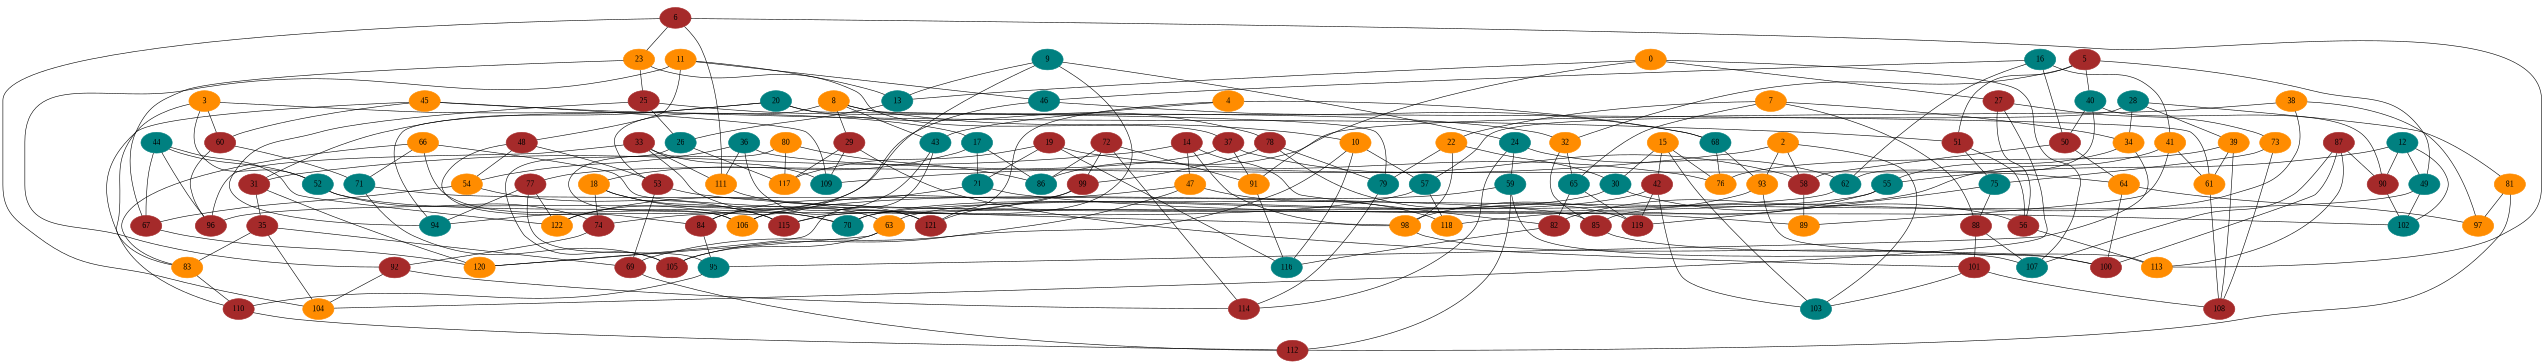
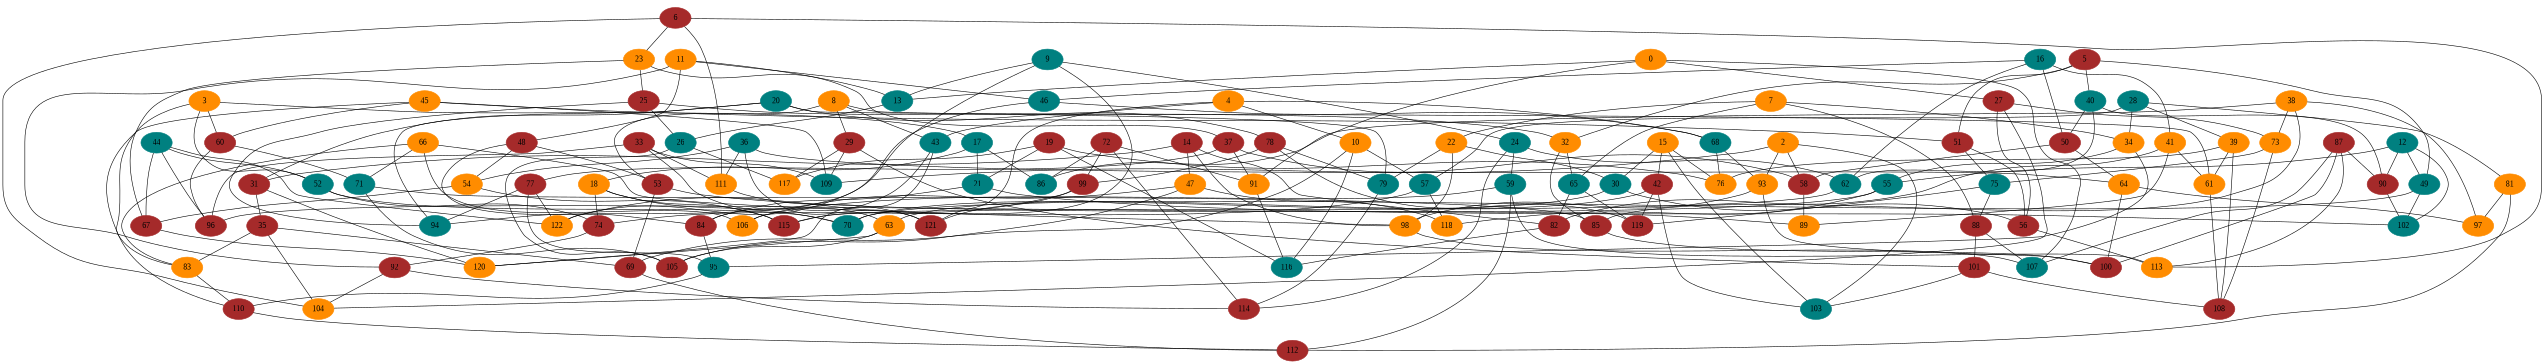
  graph {
    fontname="Liberation Serif"
    node [color=brown fontname="Liberation Serif" style=filled]
    edge [fontname="Liberation Serif"]
    n1 [color=darkorange label=0]
    13 [color=teal]
    27
    91 [color=darkorange]
    107 [color=teal]
    26 [color=teal]
    104 [color=darkorange]
    56
    73 [color=darkorange]
    116 [color=teal]
    2 [color=darkorange]
    58
    93 [color=darkorange]
    103 [color=teal]
    109 [color=teal]
    89 [color=darkorange]
    98 [color=darkorange]
    100
    3 [color=darkorange]
    17 [color=teal]
    52 [color=teal]
    60
    83 [color=darkorange]
    18 [color=darkorange]
    21 [color=teal]
    86 [color=teal]
    70 [color=teal]
    74
    96
    71 [color=teal]
    110
    4 [color=darkorange]
    10 [color=darkorange]
    43 [color=teal]
    68 [color=teal]
    121
    57 [color=teal]
    69
    84
    120 [color=darkorange]
    76 [color=darkorange]
    32 [color=darkorange]
    5
    40 [color=teal]
    49 [color=teal]
    51
    65 [color=teal]
    85
    90
    50
    62 [color=teal]
    102 [color=teal]
    75 [color=teal]
    23 [color=darkorange]
    6
    111 [color=darkorange]
    113 [color=darkorange]
    25
    37
    67
    7 [color=darkorange]
    22 [color=darkorange]
    34 [color=darkorange]
    88
    79 [color=teal]
    30 [color=teal]
    55 [color=teal]
    95 [color=teal]
    82
    119
    101
    8 [color=darkorange]
    29
    53
    117 [color=darkorange]
    114
    9 [color=teal]
    24 [color=teal]
    115
    122 [color=darkorange]
    59 [color=teal]
    118 [color=darkorange]
    112
    11 [color=darkorange]
    46 [color=teal]
    48
    92
    94 [color=teal]
    54 [color=darkorange]
    12 [color=teal]
    105
    14
    31
    47 [color=darkorange]
    35
    106 [color=darkorange]
    15 [color=darkorange]
    42
    63 [color=darkorange]
    16 [color=teal]
    41 [color=darkorange]
    61 [color=darkorange]
    64 [color=darkorange]
    19
    20 [color=teal]
    78
    108
    99
    77
    28 [color=teal]
    39 [color=darkorange]
    81 [color=darkorange]
    97 [color=darkorange]
    33
    36 [color=teal]
    38 [color=darkorange]
    44 [color=teal]
    45 [color=darkorange]
    66 [color=darkorange]
    72
-   80 [color=darkorange]
    87
    n1 -- 13
    n1 -- 27
    n1 -- 91
    n1 -- 107
    13 -- 26
    27 -- 104
    27 -- 56
    27 -- 73
    91 -- 116
    26 -- 117
    26 -- 105
    56 -- 113
    73 -- 75
    73 -- 108
    2 -- 58
    2 -- 93
    2 -- 103
    2 -- 109
    58 -- 89
    93 -- 98
    93 -- 100
    98 -- 107
    3 -- 17
    3 -- 52
    3 -- 60
    3 -- 83
    17 -- 18
    17 -- 21
    17 -- 86
    52 -- 70
    52 -- 74
    60 -- 96
    60 -- 71
    83 -- 110
    18 -- 70
    18 -- 74
    18 -- 115
    21 -- 84
    21 -- 102
    74 -- 92
    71 -- 85
    71 -- 105
    110 -- 112
-   8 -- 10
+   4 -- 10
    4 -- 43
    4 -- 68
    4 -- 121
    10 -- 116
    10 -- 57
    10 -- 69
    43 -- 84
    43 -- 120
    68 -- 93
    68 -- 76
    57 -- 74
    57 -- 118
    69 -- 112
    84 -- 95
    32 -- 65
    32 -- 85
    5 -- 32
    5 -- 40
    5 -- 49
    5 -- 51
    40 -- 90
    40 -- 50
    40 -- 62
    49 -- 70
    49 -- 102
    51 -- 56
    51 -- 75
    65 -- 82
    65 -- 119
    85 -- 100
    90 -- 102
    50 -- 58
    50 -- 64
    62 -- 115
    75 -- 88
    75 -- 119
    23 -- 25
    23 -- 37
    23 -- 67
    6 -- 104
    6 -- 23
    6 -- 111
    6 -- 113
    111 -- 121
    25 -- 26
    25 -- 32
    25 -- 94
    37 -- 91
    37 -- 58
    37 -- 77
    67 -- 120
    7 -- 65
    7 -- 22
    7 -- 34
    7 -- 88
    22 -- 98
    22 -- 79
    22 -- 30
    34 -- 55
    34 -- 95
    88 -- 107
    88 -- 101
    79 -- 114
    30 -- 56
    30 -- 70
    55 -- 96
    55 -- 118
    95 -- 110
    82 -- 116
    101 -- 103
    101 -- 108
    8 -- 43
    8 -- 79
    8 -- 29
    8 -- 53
    29 -- 109
    29 -- 101
    29 -- 117
    53 -- 89
    53 -- 69
    9 -- 13
    9 -- 24
    9 -- 115
    9 -- 122
    24 -- 62
    24 -- 114
    24 -- 59
    59 -- 113
    59 -- 112
    59 -- 106
    11 -- 13
    11 -- 46
    11 -- 48
    11 -- 92
    46 -- 68
    46 -- 94
    48 -- 84
    48 -- 53
    48 -- 54
    92 -- 104
    92 -- 114
    54 -- 67
    54 -- 115
    12 -- 49
    12 -- 90
    12 -- 102
    12 -- 55
    14 -- 98
    14 -- 82
    14 -- 31
    14 -- 47
    31 -- 120
    31 -- 35
    47 -- 118
    47 -- 105
    47 -- 106
    35 -- 104
    35 -- 83
    35 -- 69
    15 -- 103
    15 -- 76
    15 -- 30
    15 -- 42
    42 -- 103
    42 -- 119
    42 -- 63
    63 -- 120
    63 -- 105
    16 -- 50
    16 -- 62
    16 -- 46
    16 -- 41
    41 -- 89
    41 -- 82
    41 -- 61
    61 -- 108
    64 -- 100
    64 -- 97
    19 -- 116
    19 -- 21
    19 -- 76
    19 -- 117
    20 -- 94
    20 -- 31
    20 -- 61
    20 -- 78
    78 -- 79
    78 -- 119
    78 -- 99
    99 -- 121
    99 -- 122
    77 -- 95
    77 -- 122
    77 -- 94
    28 -- 57
    28 -- 34
    28 -- 39
    28 -- 81
    39 -- 76
    39 -- 61
    39 -- 108
    81 -- 112
    81 -- 97
    33 -- 109
    33 -- 96
    33 -- 111
    33 -- 63
    36 -- 121
    36 -- 111
    36 -- 54
    36 -- 64
+   38 -- 73
    38 -- 86
    38 -- 85
    38 -- 97
    44 -- 52
    44 -- 96
    44 -- 67
    44 -- 122
    45 -- 109
    45 -- 60
    45 -- 110
    45 -- 51
    66 -- 98
    66 -- 83
    66 -- 71
    66 -- 106
    72 -- 91
    72 -- 86
    72 -- 114
    72 -- 99
-   80 -- 86
-   80 -- 117
-   80 -- 106
    87 -- 107
    87 -- 100
    87 -- 90
    87 -- 113
  }
